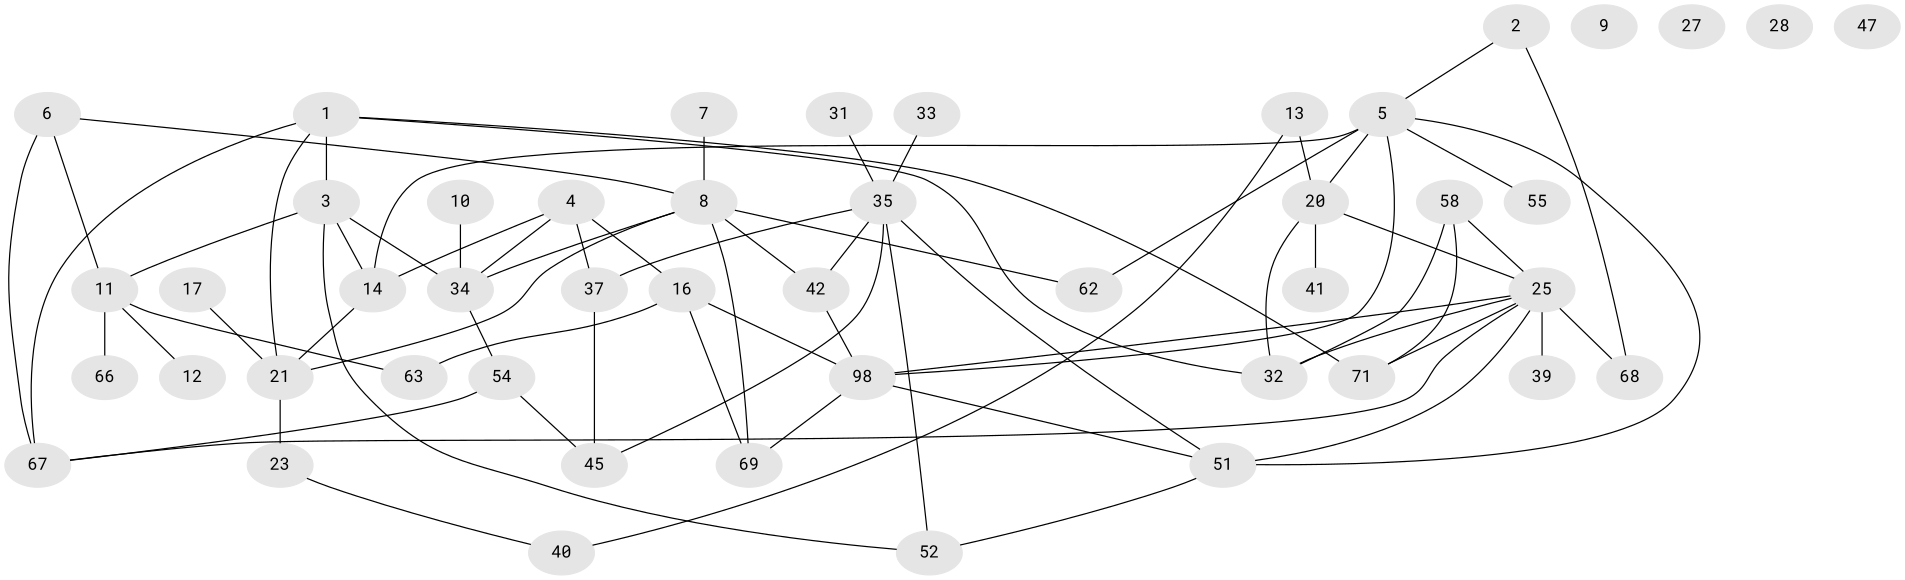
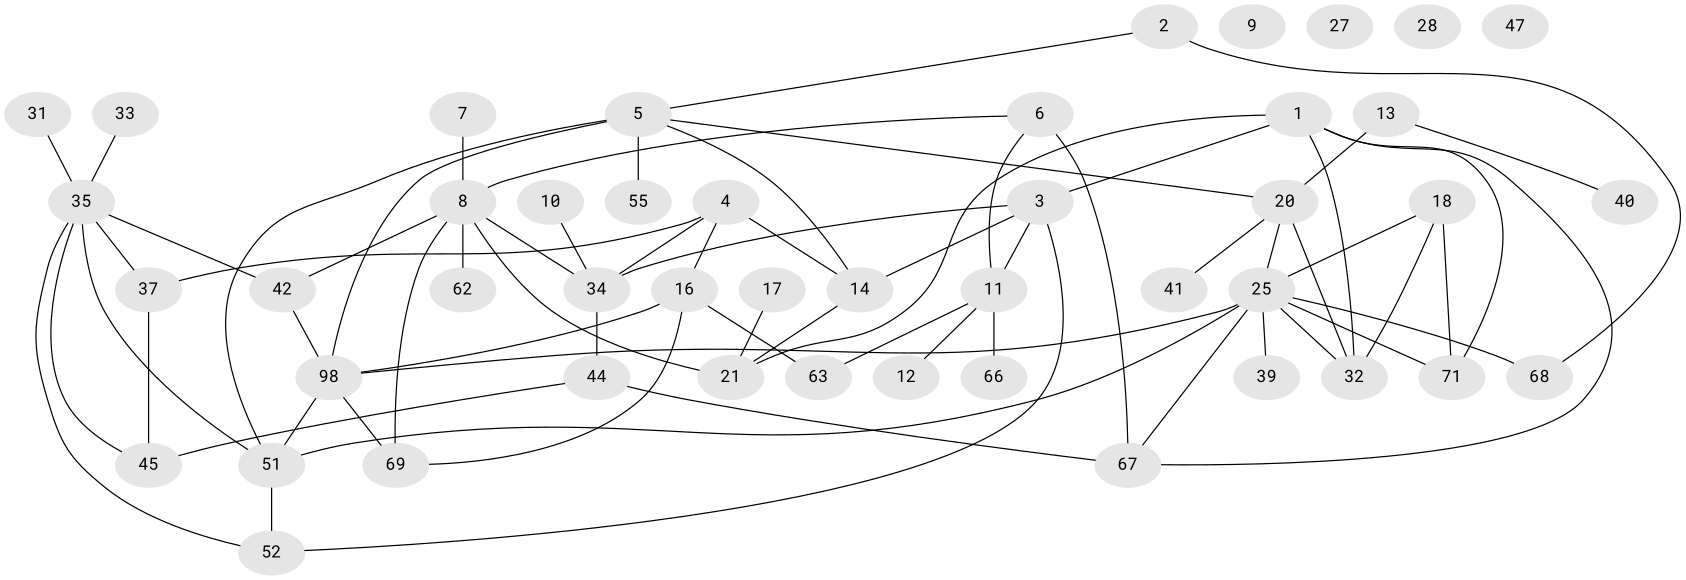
  graph {
    fontname="Roboto Mono"
    node [color=gray90 fontname="Roboto Mono" style=filled]
    edge [fontname="Roboto Mono"]
    1 [super="+26"]
    3 [super="+65"]
    21 [super="+70"]
    32 [super="+50"]
    67 [super="+72"]
    71
    11 [super="+73"]
    14 [super="+29"]
    34 [super="+36"]
    52 [super="+54"]
-   23
    2 [super="+38"]
    5 [super="+43"]
    68
    20 [super="+22"]
    n16 [label=98 super="+64"]
    51 [super="+61"]
    55
    62
    12
    63
    66
-   44 [super="+49" label=54]
+   44 [super="+49"]
    4 [super="+60"]
    16 [super="+19"]
    37
    69
    45 [super="+56"]
    25 [super="+58"]
    41
    8 [super="+15"]
    42
    6
    7 [super="+30"]
    9
    10
    13 [super="+53"]
    40 [super="+46"]
    17
-   18 [super="+24" label=58]
+   18 [super="+24"]
    39
    27
    28
    35 [super="+59"]
    31
    33
    47
    1 -- 3
    1 -- 21
    1 -- 32
    1 -- 67
    1 -- 71
    3 -- 11
    3 -- 14
    3 -- 34
    3 -- 52
-   21 -- 23
    11 -- 12
    11 -- 63
    11 -- 66
    14 -- 21
    34 -- 44
-   23 -- 40
    2 -- 5
    2 -- 68
    5 -- 14
    5 -- 20
    5 -- n16 [weight=2]
    5 -- 51
    5 -- 55
-   5 -- 62
    20 -- 32
    20 -- 25
    20 -- 41
    n16 -- 51
    n16 -- 69
    51 -- 52
    44 -- 67
    44 -- 45
    4 -- 14
    4 -- 34
    4 -- 16
    4 -- 37
    16 -- n16
    16 -- 63
    16 -- 69
    37 -- 45
    25 -- 32 [weight=2]
    25 -- 67
    25 -- 71
    25 -- 68
    25 -- n16
    25 -- 51
    25 -- 39
    8 -- 21
    8 -- 34
    8 -- 62
    8 -- 69
    8 -- 42
    42 -- n16
    6 -- 67 [weight=2]
    6 -- 11
    6 -- 8
    7 -- 8
    10 -- 34
    13 -- 20 [weight=2]
    13 -- 40
    17 -- 21
    18 -- 32
    18 -- 71
    18 -- 25
    35 -- 52
    35 -- 51
    35 -- 37
    35 -- 45
    35 -- 42
    31 -- 35
    33 -- 35
  }
